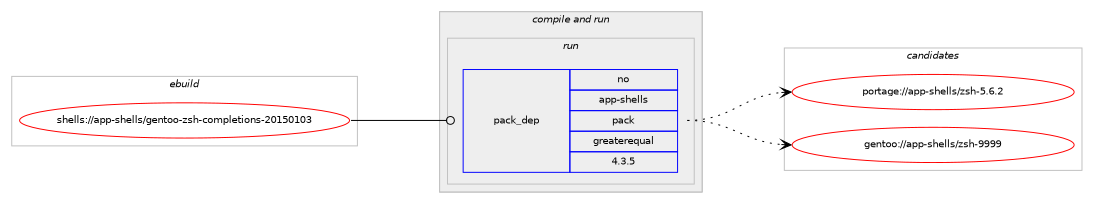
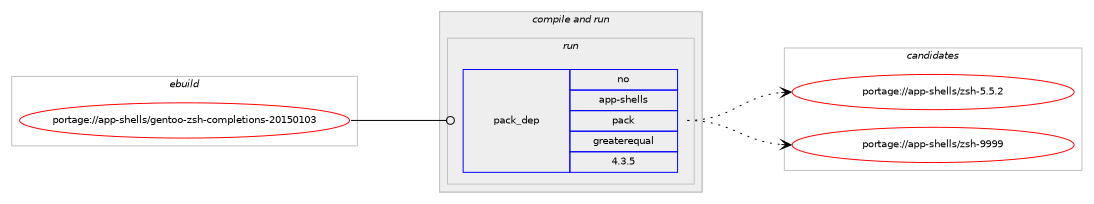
  digraph {
    compound=true
    concentrate=true
    fontname=Helvetica
    fontsize=10
    newrank=true
    rankdir=LR
    ranksep=1.5
    node [color=red fontname=Helvetica fontsize=10]
    edge [arrowhead=vee headport=w style=dotted tailport=e weight=100]
-   n1 [label="shells://app-shells/gentoo-zsh-completions-20150103" width=4]
+   n1 [label="portage://app-shells/gentoo-zsh-completions-20150103" width=4]
    n2 [color=blue label=<<TABLE BORDER="0" CELLBORDER="1" CELLSPACING="0" CELLPADDING="4" WIDTH="220"><TR><TD ROWSPAN="6" CELLPADDING="30">pack_dep</TD></TR><TR><TD WIDTH="110">no</TD></TR><TR><TD>app-shells</TD></TR><TR><TD>pack</TD></TR><TR><TD>greaterequal</TD></TR><TR><TD>4.3.5</TD></TR></TABLE>> shape=none]
-   n3 [label="portage://app-shells/zsh-5.6.2" width=4]
-   n4 [label="gentoo://app-shells/zsh-9999" width=4]
+   n3 [label="portage://app-shells/zsh-5.5.2" width=4]
+   n4 [label="portage://app-shells/zsh-9999" width=4]
    subgraph cluster_1 {
      color=gray
      label=<<i>ebuild</i>>
      n1
    }
    subgraph cluster_2 {
      color=gray
      label=<<i>dependencies</i>>
      subgraph cluster_3 {
        color=gray
        fillcolor="#eeeeee"
        label=<<i>compile</i>>
        style=filled
      }
      subgraph cluster_4 {
        color=gray
        fillcolor="#eeeeee"
        label=<<i>compile and run</i>>
        style=filled
      }
      subgraph cluster_5 {
        color=gray
        fillcolor="#eeeeee"
        label=<<i>run</i>>
        style=filled
        subgraph sub_6 {
          color=gray
          fillcolor="#eeeeee"
          label=<<i>run</i>>
          style=filled
          n2
        }
      }
    }
    subgraph cluster_7 {
      color=gray
      label=<<i>candidates</i>>
      rank=same
      subgraph sub_8 {
        color=black
        label=<<i>candidates</i>>
        nodesep=1
        rank=same
        n3
        n4
      }
    }
    n1 -> n2 [arrowhead=odot style=solid weight=20]
    n2 -> n3
    n2 -> n4
  }
